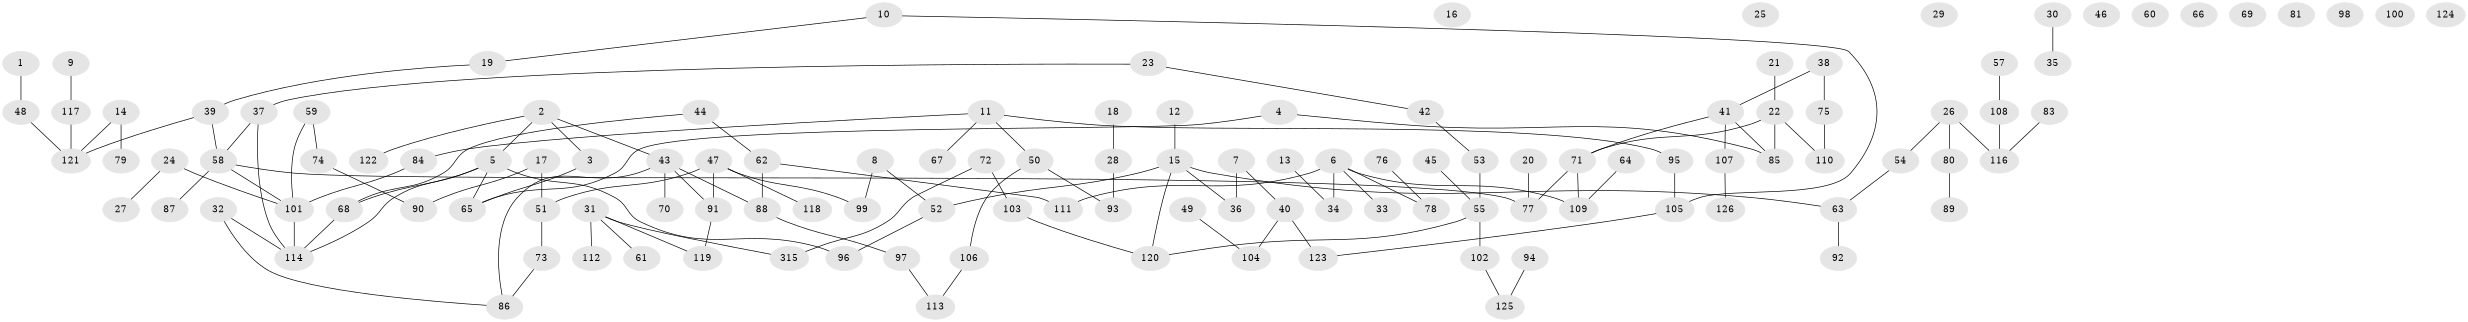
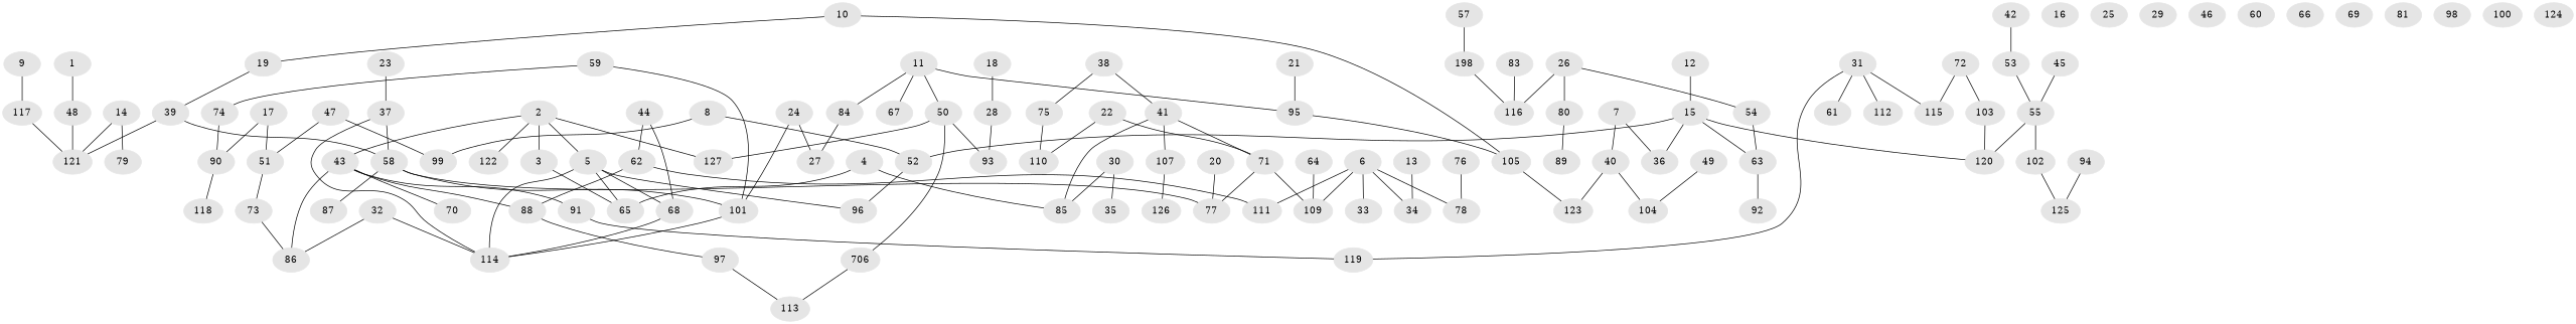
  graph {
    node [color=gray90 style=filled]
    1
    48
    121
    2
    3
    5
    43
    122
+   127
    65
    68
    96
    114
    86
    70
    88
    91
    4
    85
    6
    33
    34
    78
    109
    111
    7
    36
    40
    104
    123
    8
    52
    99
    9
    117
    10
    19
    105
    39
    11
    50
    67
    84
    95
    93
-   106
+   106 [label=706]
    101
    12
    15
    63
    120
    13
    14
    79
    92
    16
    17
    51
    90
    73
    18
    28
    58
    20
    77
    21
    22
    71
    110
    23
    37
    42
    53
    24
    27
    25
    26
    54
    80
    116
    89
    29
    30
    35
    31
    61
    112
-   115 [label=315]
+   115
    119
    32
    87
    38
    41
    75
    107
    126
    55
    97
    44
    62
    45
    102
    46
    47
    118
    49
    113
    125
    57
-   108
+   108 [label=198]
    59
    74
    60
    64
    66
    69
    72
    103
    76
    81
    83
    94
    98
    100
    124
    1 -- 48
    48 -- 121
    2 -- 3
    2 -- 5
    2 -- 43
    2 -- 122
+   2 -- 127
    3 -- 65
    5 -- 65
    5 -- 68
    5 -- 96
    5 -- 114
    43 -- 86
    43 -- 70
    43 -- 88
    43 -- 91
    68 -- 114
    88 -- 97
    91 -- 119
    4 -- 65
    4 -- 85
    6 -- 33
    6 -- 34
    6 -- 78
    6 -- 109
    6 -- 111
    7 -- 36
    7 -- 40
    40 -- 104
    40 -- 123
    8 -- 52
    8 -- 99
    52 -- 96
    9 -- 117
    117 -- 121
    10 -- 19
    10 -- 105
    19 -- 39
    105 -- 123
    39 -- 121
    39 -- 58
    11 -- 50
    11 -- 67
    11 -- 84
    11 -- 95
+   50 -- 127
    50 -- 93
    50 -- 106
-   84 -- 101
+   84 -- 27
    95 -- 105
    106 -- 113
    101 -- 114
    12 -- 15
    15 -- 36
    15 -- 52
    15 -- 63
    15 -- 120
    63 -- 92
    13 -- 34
    14 -- 121
    14 -- 79
    17 -- 51
    17 -- 90
    51 -- 73
    73 -- 86
    18 -- 28
    28 -- 93
    58 -- 101
    58 -- 77
    58 -- 87
    20 -- 77
-   21 -- 22
+   21 -- 95
    22 -- 71
    22 -- 110
    71 -- 109
    71 -- 77
    23 -- 37
-   23 -- 42
    37 -- 114
    37 -- 58
    42 -- 53
    53 -- 55
    24 -- 101
    24 -- 27
    26 -- 54
    26 -- 80
    26 -- 116
    54 -- 63
    80 -- 89
-   22 -- 85
+   30 -- 85
    30 -- 35
    31 -- 61
    31 -- 112
    31 -- 115
    31 -- 119
    32 -- 114
    32 -- 86
    38 -- 41
    38 -- 75
    41 -- 85
    41 -- 71
    41 -- 107
    75 -- 110
    107 -- 126
    55 -- 120
    55 -- 102
    97 -- 113
    44 -- 68
    44 -- 62
    62 -- 88
    62 -- 111
    45 -- 55
    102 -- 125
-   47 -- 91
    47 -- 99
    47 -- 51
-   47 -- 118
+   90 -- 118
    49 -- 104
    57 -- 108
    108 -- 116
    59 -- 101
    59 -- 74
    74 -- 90
    64 -- 109
    72 -- 115
    72 -- 103
    103 -- 120
    76 -- 78
    83 -- 116
    94 -- 125
  }
